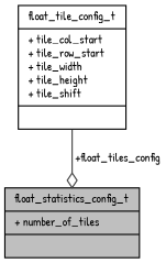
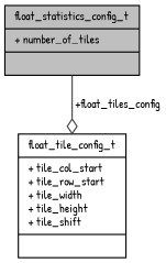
  digraph {
    fontname="Patrick Hand"
    node [color=black fontname="Patrick Hand" fontsize=10 shape=record]
    n1 [fillcolor=grey75 fontcolor=black height=0.2 label="{float_statistics_config_t\n|+ number_of_tiles\l|}" style=filled width=0.4]
    n2 [height=0.2 label="{float_tile_config_t\n|+ tile_col_start\l+ tile_row_start\l+ tile_width\l+ tile_height\l+ tile_shift\l|}" width=0.4]
-   n2 -> n1 [arrowhead=odiamond color=grey25 fontname="Patrick Hand" fontsize=10 label=" +float_tiles_config" labelfontname=Helvetica labelfontsize=10 style=solid]
+   n1 -> n2 [arrowhead=odiamond color=grey25 fontname="Patrick Hand" fontsize=10 label=" +float_tiles_config" labelfontname=Helvetica labelfontsize=10 style=solid]
  }
